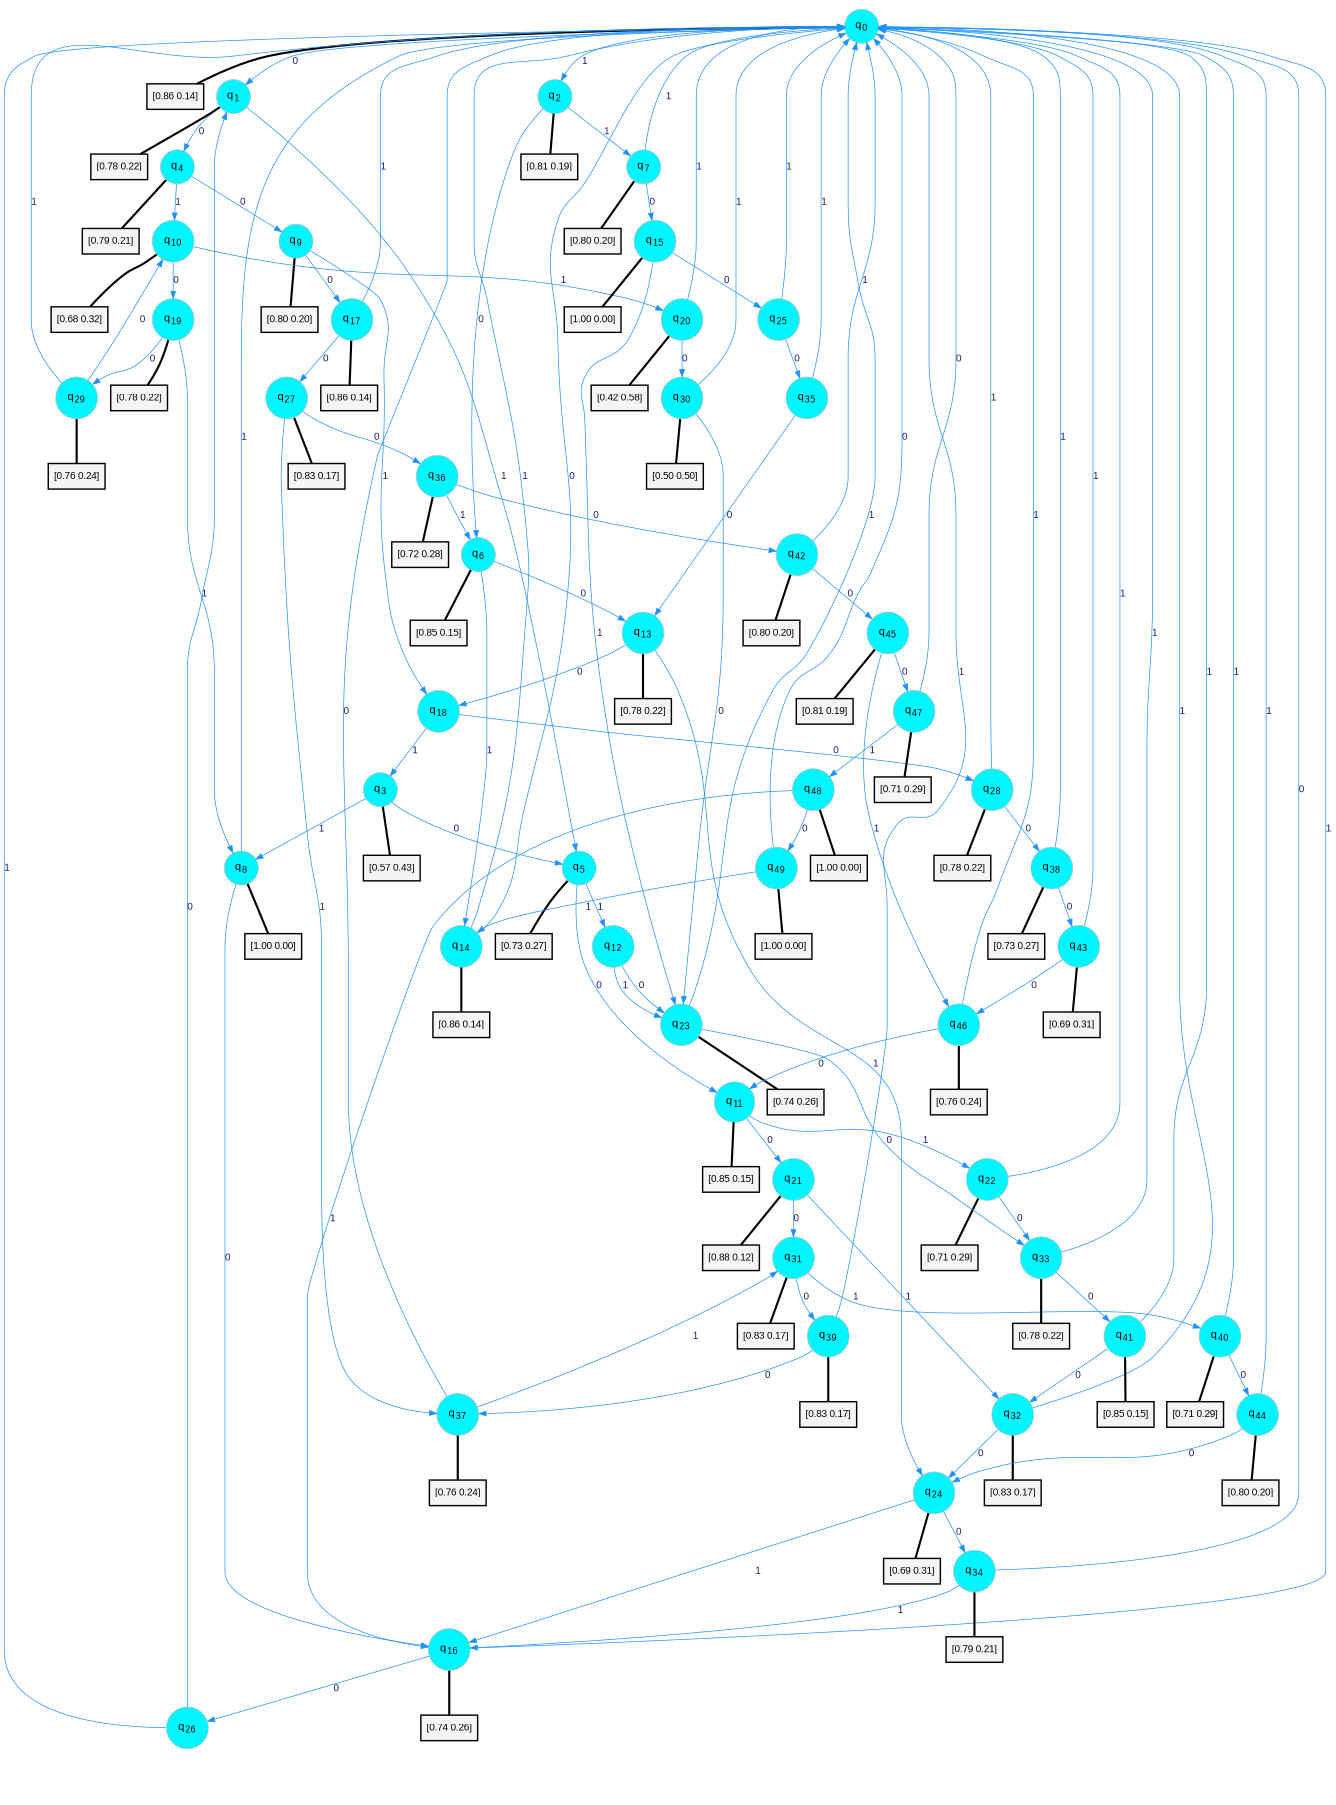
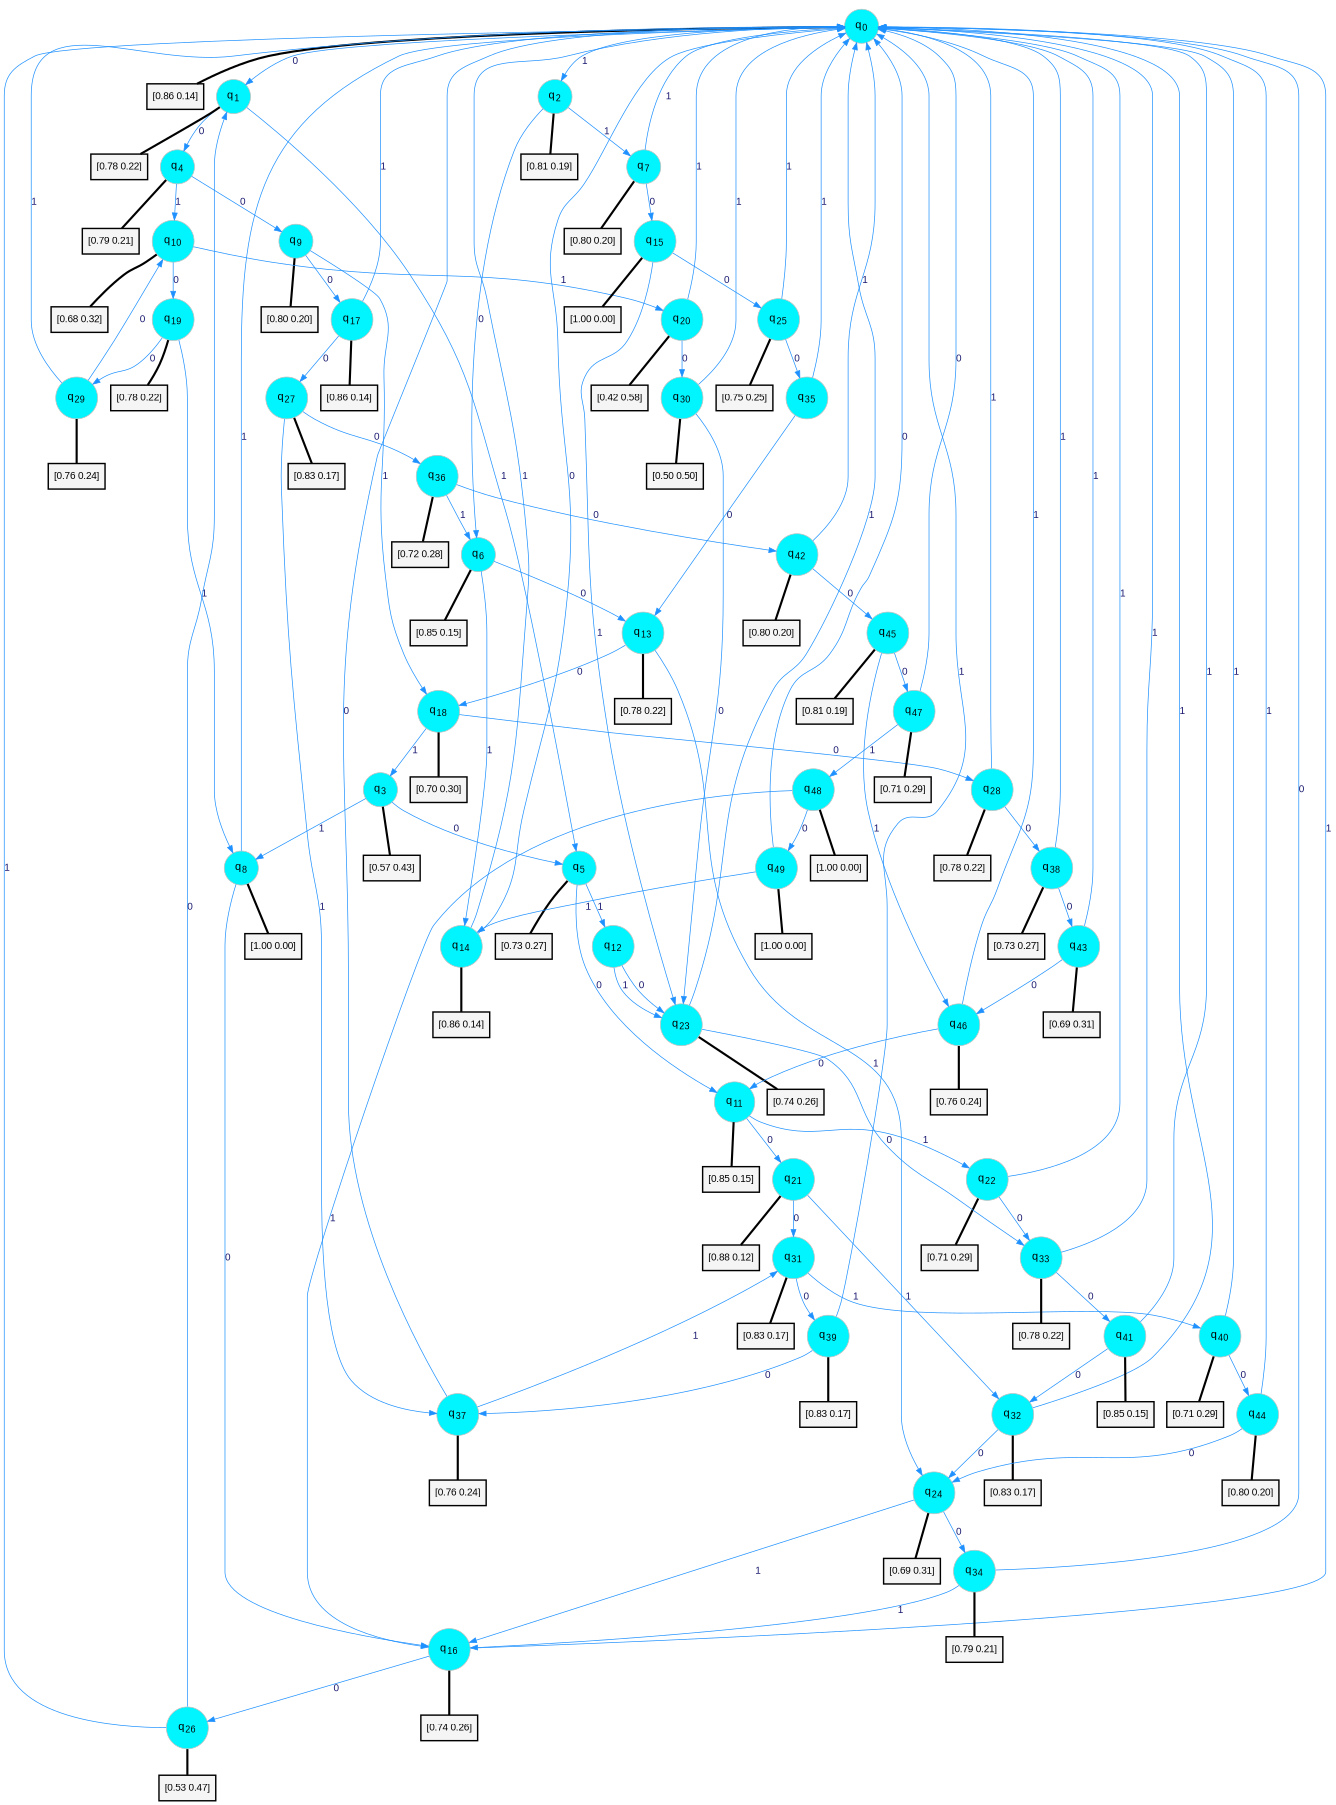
  digraph {
    fontname="Liberation Sans"
    rankdir=TD
    node [color=gray fillcolor=turquoise1 fontcolor=black fontname="Liberation Sans" fontsize=16 fontweight=bold shape=circle style=filled]
    edge [arrowsize=1 color=dodgerblue1 fontcolor=midnightblue fontname="Liberation Sans" fontweight=bold penwidth=1 style=solid weight=20]
    n1 [label=<q<SUB>0</SUB>>]
    n2 [label=<q<SUB>1</SUB>>]
    n3 [label=<q<SUB>2</SUB>>]
    n4 [color=black fillcolor=whitesmoke fontsize=14 label="[0.86 0.14]" penwidth=2 shape=box]
    n5 [label=<q<SUB>4</SUB>>]
    n6 [label=<q<SUB>5</SUB>>]
    n7 [color=black fillcolor=whitesmoke fontsize=14 label="[0.78 0.22]" penwidth=2 shape=box]
    n8 [label=<q<SUB>6</SUB>>]
    n9 [label=<q<SUB>7</SUB>>]
    n10 [color=black fillcolor=whitesmoke fontsize=14 label="[0.81 0.19]" penwidth=2 shape=box]
    n11 [label=<q<SUB>9</SUB>>]
    n12 [label=<q<SUB>10</SUB>>]
    n13 [color=black fillcolor=whitesmoke fontsize=14 label="[0.79 0.21]" penwidth=2 shape=box]
    n14 [label=<q<SUB>11</SUB>>]
    n15 [label=<q<SUB>12</SUB>>]
    n16 [color=black fillcolor=whitesmoke fontsize=14 label="[0.73 0.27]" penwidth=2 shape=box]
    n17 [label=<q<SUB>13</SUB>>]
    n18 [label=<q<SUB>14</SUB>>]
    n19 [color=black fillcolor=whitesmoke fontsize=14 label="[0.85 0.15]" penwidth=2 shape=box]
    n20 [label=<q<SUB>15</SUB>>]
    n21 [color=black fillcolor=whitesmoke fontsize=14 label="[0.80 0.20]" penwidth=2 shape=box]
    n22 [label=<q<SUB>3</SUB>>]
    n23 [label=<q<SUB>8</SUB>>]
    n24 [color=black fillcolor=whitesmoke fontsize=14 label="[0.57 0.43]" penwidth=2 shape=box]
    n25 [label=<q<SUB>16</SUB>>]
    n26 [color=black fillcolor=whitesmoke fontsize=14 label="[1.00 0.00]" penwidth=2 shape=box]
    n27 [label=<q<SUB>17</SUB>>]
    n28 [label=<q<SUB>18</SUB>>]
    n29 [color=black fillcolor=whitesmoke fontsize=14 label="[0.80 0.20]" penwidth=2 shape=box]
    n30 [label=<q<SUB>19</SUB>>]
    n31 [label=<q<SUB>20</SUB>>]
    n32 [color=black fillcolor=whitesmoke fontsize=14 label="[0.68 0.32]" penwidth=2 shape=box]
    n33 [label=<q<SUB>21</SUB>>]
    n34 [label=<q<SUB>22</SUB>>]
    n35 [color=black fillcolor=whitesmoke fontsize=14 label="[0.85 0.15]" penwidth=2 shape=box]
    n36 [label=<q<SUB>23</SUB>>]
    n37 [label=<q<SUB>24</SUB>>]
    n38 [color=black fillcolor=whitesmoke fontsize=14 label="[0.78 0.22]" penwidth=2 shape=box]
    n39 [color=black fillcolor=whitesmoke fontsize=14 label="[0.86 0.14]" penwidth=2 shape=box]
    n40 [label=<q<SUB>25</SUB>>]
    n41 [color=black fillcolor=whitesmoke fontsize=14 label="[1.00 0.00]" penwidth=2 shape=box]
    n42 [label=<q<SUB>26</SUB>>]
    n43 [color=black fillcolor=whitesmoke fontsize=14 label="[0.74 0.26]" penwidth=2 shape=box]
    n44 [label=<q<SUB>27</SUB>>]
    n45 [color=black fillcolor=whitesmoke fontsize=14 label="[0.86 0.14]" penwidth=2 shape=box]
    n46 [label=<q<SUB>28</SUB>>]
+   n47 [color=black fillcolor=whitesmoke fontsize=14 label="[0.70 0.30]" penwidth=2 shape=box]
    n48 [label=<q<SUB>29</SUB>>]
    n49 [color=black fillcolor=whitesmoke fontsize=14 label="[0.78 0.22]" penwidth=2 shape=box]
    n50 [label=<q<SUB>30</SUB>>]
    n51 [color=black fillcolor=whitesmoke fontsize=14 label="[0.42 0.58]" penwidth=2 shape=box]
    n52 [label=<q<SUB>31</SUB>>]
    n53 [label=<q<SUB>32</SUB>>]
    n54 [color=black fillcolor=whitesmoke fontsize=14 label="[0.88 0.12]" penwidth=2 shape=box]
    n55 [label=<q<SUB>33</SUB>>]
    n56 [color=black fillcolor=whitesmoke fontsize=14 label="[0.71 0.29]" penwidth=2 shape=box]
    n57 [color=black fillcolor=whitesmoke fontsize=14 label="[0.74 0.26]" penwidth=2 shape=box]
    n58 [label=<q<SUB>34</SUB>>]
    n59 [color=black fillcolor=whitesmoke fontsize=14 label="[0.69 0.31]" penwidth=2 shape=box]
    n60 [label=<q<SUB>35</SUB>>]
+   n61 [color=black fillcolor=whitesmoke fontsize=14 label="[0.75 0.25]" penwidth=2 shape=box]
+   n62 [color=black fillcolor=whitesmoke fontsize=14 label="[0.53 0.47]" penwidth=2 shape=box]
    n63 [label=<q<SUB>36</SUB>>]
    n64 [label=<q<SUB>37</SUB>>]
    n65 [color=black fillcolor=whitesmoke fontsize=14 label="[0.83 0.17]" penwidth=2 shape=box]
    n66 [label=<q<SUB>38</SUB>>]
    n67 [color=black fillcolor=whitesmoke fontsize=14 label="[0.78 0.22]" penwidth=2 shape=box]
    n68 [color=black fillcolor=whitesmoke fontsize=14 label="[0.76 0.24]" penwidth=2 shape=box]
    n69 [color=black fillcolor=whitesmoke fontsize=14 label="[0.50 0.50]" penwidth=2 shape=box]
    n70 [label=<q<SUB>39</SUB>>]
    n71 [label=<q<SUB>40</SUB>>]
    n72 [color=black fillcolor=whitesmoke fontsize=14 label="[0.83 0.17]" penwidth=2 shape=box]
    n73 [color=black fillcolor=whitesmoke fontsize=14 label="[0.83 0.17]" penwidth=2 shape=box]
    n74 [label=<q<SUB>41</SUB>>]
    n75 [color=black fillcolor=whitesmoke fontsize=14 label="[0.78 0.22]" penwidth=2 shape=box]
    n76 [color=black fillcolor=whitesmoke fontsize=14 label="[0.79 0.21]" penwidth=2 shape=box]
    n77 [label=<q<SUB>42</SUB>>]
    n78 [color=black fillcolor=whitesmoke fontsize=14 label="[0.72 0.28]" penwidth=2 shape=box]
    n79 [color=black fillcolor=whitesmoke fontsize=14 label="[0.76 0.24]" penwidth=2 shape=box]
    n80 [label=<q<SUB>43</SUB>>]
    n81 [color=black fillcolor=whitesmoke fontsize=14 label="[0.73 0.27]" penwidth=2 shape=box]
    n82 [color=black fillcolor=whitesmoke fontsize=14 label="[0.83 0.17]" penwidth=2 shape=box]
    n83 [label=<q<SUB>44</SUB>>]
    n84 [color=black fillcolor=whitesmoke fontsize=14 label="[0.71 0.29]" penwidth=2 shape=box]
    n85 [color=black fillcolor=whitesmoke fontsize=14 label="[0.85 0.15]" penwidth=2 shape=box]
    n86 [label=<q<SUB>45</SUB>>]
    n87 [color=black fillcolor=whitesmoke fontsize=14 label="[0.80 0.20]" penwidth=2 shape=box]
    n88 [label=<q<SUB>46</SUB>>]
    n89 [color=black fillcolor=whitesmoke fontsize=14 label="[0.69 0.31]" penwidth=2 shape=box]
    n90 [color=black fillcolor=whitesmoke fontsize=14 label="[0.80 0.20]" penwidth=2 shape=box]
    n91 [label=<q<SUB>47</SUB>>]
    n92 [color=black fillcolor=whitesmoke fontsize=14 label="[0.81 0.19]" penwidth=2 shape=box]
    n93 [color=black fillcolor=whitesmoke fontsize=14 label="[0.76 0.24]" penwidth=2 shape=box]
    n94 [label=<q<SUB>48</SUB>>]
    n95 [color=black fillcolor=whitesmoke fontsize=14 label="[0.71 0.29]" penwidth=2 shape=box]
    n96 [label=<q<SUB>49</SUB>>]
    n97 [color=black fillcolor=whitesmoke fontsize=14 label="[1.00 0.00]" penwidth=2 shape=box]
    n98 [color=black fillcolor=whitesmoke fontsize=14 label="[1.00 0.00]" penwidth=2 shape=box]
    n1 -> n2 [label=0]
    n1 -> n3 [label=1]
    n1 -> n4 [arrowhead=none color=black penwidth=3]
    n2 -> n5 [label=0]
    n2 -> n6 [label=1]
    n2 -> n7 [arrowhead=none color=black penwidth=3]
    n3 -> n8 [label=0]
    n3 -> n9 [label=1]
    n3 -> n10 [arrowhead=none color=black penwidth=3]
    n5 -> n11 [label=0]
    n5 -> n12 [label=1]
    n5 -> n13 [arrowhead=none color=black penwidth=3]
    n6 -> n14 [label=0]
    n6 -> n15 [label=1]
    n6 -> n16 [arrowhead=none color=black penwidth=3]
    n8 -> n17 [label=0]
    n8 -> n18 [label=1]
    n8 -> n19 [arrowhead=none color=black penwidth=3]
    n9 -> n1 [label=1]
    n9 -> n20 [label=0]
    n9 -> n21 [arrowhead=none color=black penwidth=3]
    n11 -> n27 [label=0]
    n11 -> n28 [label=1]
    n11 -> n29 [arrowhead=none color=black penwidth=3]
    n12 -> n30 [label=0]
    n12 -> n31 [label=1]
    n12 -> n32 [arrowhead=none color=black penwidth=3]
    n14 -> n33 [label=0]
    n14 -> n34 [label=1]
    n14 -> n35 [arrowhead=none color=black penwidth=3]
    n15 -> n36 [label=0]
    n15 -> n36 [label=1]
    n17 -> n28 [label=0]
    n17 -> n37 [label=1]
    n17 -> n38 [arrowhead=none color=black penwidth=3]
    n18 -> n1 [label=0]
    n18 -> n1 [label=1]
    n18 -> n39 [arrowhead=none color=black penwidth=3]
    n20 -> n36 [label=1]
    n20 -> n40 [label=0]
    n20 -> n41 [arrowhead=none color=black penwidth=3]
    n22 -> n6 [label=0]
    n22 -> n23 [label=1]
    n22 -> n24 [arrowhead=none color=black penwidth=3]
    n23 -> n1 [label=1]
    n23 -> n25 [label=0]
    n23 -> n26 [arrowhead=none color=black penwidth=3]
    n25 -> n1 [label=1]
    n25 -> n42 [label=0]
    n25 -> n43 [arrowhead=none color=black penwidth=3]
    n27 -> n1 [label=1]
    n27 -> n44 [label=0]
    n27 -> n45 [arrowhead=none color=black penwidth=3]
    n28 -> n22 [label=1]
    n28 -> n46 [label=0]
+   n28 -> n47 [arrowhead=none color=black penwidth=3]
    n30 -> n23 [label=1]
    n30 -> n48 [label=0]
    n30 -> n49 [arrowhead=none color=black penwidth=3]
    n31 -> n1 [label=1]
    n31 -> n50 [label=0]
    n31 -> n51 [arrowhead=none color=black penwidth=3]
    n33 -> n52 [label=0]
    n33 -> n53 [label=1]
    n33 -> n54 [arrowhead=none color=black penwidth=3]
    n34 -> n1 [label=1]
    n34 -> n55 [label=0]
    n34 -> n56 [arrowhead=none color=black penwidth=3]
    n36 -> n1 [label=1]
    n36 -> n55 [label=0]
    n36 -> n57 [arrowhead=none color=black penwidth=3]
    n37 -> n25 [label=1]
    n37 -> n58 [label=0]
    n37 -> n59 [arrowhead=none color=black penwidth=3]
    n40 -> n1 [label=1]
    n40 -> n60 [label=0]
+   n40 -> n61 [arrowhead=none color=black penwidth=3]
    n42 -> n1 [label=1]
    n42 -> n2 [label=0]
+   n42 -> n62 [arrowhead=none color=black penwidth=3]
    n44 -> n63 [label=0]
    n44 -> n64 [label=1]
    n44 -> n65 [arrowhead=none color=black penwidth=3]
    n46 -> n1 [label=1]
    n46 -> n66 [label=0]
    n46 -> n67 [arrowhead=none color=black penwidth=3]
    n48 -> n1 [label=1]
    n48 -> n12 [label=0]
    n48 -> n68 [arrowhead=none color=black penwidth=3]
    n50 -> n1 [label=1]
    n50 -> n36 [label=0]
    n50 -> n69 [arrowhead=none color=black penwidth=3]
    n52 -> n70 [label=0]
    n52 -> n71 [label=1]
    n52 -> n72 [arrowhead=none color=black penwidth=3]
    n53 -> n1 [label=1]
    n53 -> n37 [label=0]
    n53 -> n73 [arrowhead=none color=black penwidth=3]
    n55 -> n1 [label=1]
    n55 -> n74 [label=0]
    n55 -> n75 [arrowhead=none color=black penwidth=3]
    n58 -> n1 [label=0]
    n58 -> n25 [label=1]
    n58 -> n76 [arrowhead=none color=black penwidth=3]
    n60 -> n1 [label=1]
    n60 -> n17 [label=0]
    n63 -> n8 [label=1]
    n63 -> n77 [label=0]
    n63 -> n78 [arrowhead=none color=black penwidth=3]
    n64 -> n1 [label=0]
    n64 -> n52 [label=1]
    n64 -> n79 [arrowhead=none color=black penwidth=3]
    n66 -> n1 [label=1]
    n66 -> n80 [label=0]
    n66 -> n81 [arrowhead=none color=black penwidth=3]
    n70 -> n1 [label=1]
    n70 -> n64 [label=0]
    n70 -> n82 [arrowhead=none color=black penwidth=3]
    n71 -> n1 [label=1]
    n71 -> n83 [label=0]
    n71 -> n84 [arrowhead=none color=black penwidth=3]
    n74 -> n1 [label=1]
    n74 -> n53 [label=0]
    n74 -> n85 [arrowhead=none color=black penwidth=3]
    n77 -> n1 [label=1]
    n77 -> n86 [label=0]
    n77 -> n87 [arrowhead=none color=black penwidth=3]
    n80 -> n1 [label=1]
    n80 -> n88 [label=0]
    n80 -> n89 [arrowhead=none color=black penwidth=3]
    n83 -> n1 [label=1]
    n83 -> n37 [label=0]
    n83 -> n90 [arrowhead=none color=black penwidth=3]
    n86 -> n88 [label=1]
    n86 -> n91 [label=0]
    n86 -> n92 [arrowhead=none color=black penwidth=3]
    n88 -> n1 [label=1]
    n88 -> n14 [label=0]
    n88 -> n93 [arrowhead=none color=black penwidth=3]
    n91 -> n1 [label=0]
    n91 -> n94 [label=1]
    n91 -> n95 [arrowhead=none color=black penwidth=3]
    n94 -> n25 [label=1]
    n94 -> n96 [label=0]
    n94 -> n97 [arrowhead=none color=black penwidth=3]
    n96 -> n1 [label=0]
    n96 -> n18 [label=1]
    n96 -> n98 [arrowhead=none color=black penwidth=3]
  }
